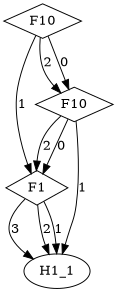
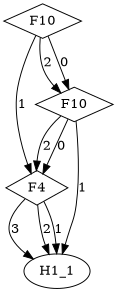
  digraph {
    node [shape=diamond]
    n1 [label=H1_1 shape=""]
-   n2 [label=F1]
+   n2 [label=F4]
    n3 [label=F10]
    n4 [label=F10]
    n2 -> n1 [label=3]
    n2 -> n1 [label=2]
    n2 -> n1 [label=1]
    n3 -> n1 [label=1]
    n3 -> n2 [label=2]
    n3 -> n2 [label=0]
    n4 -> n2 [label=1]
    n4 -> n3 [label=2]
    n4 -> n3 [label=0]
  }
